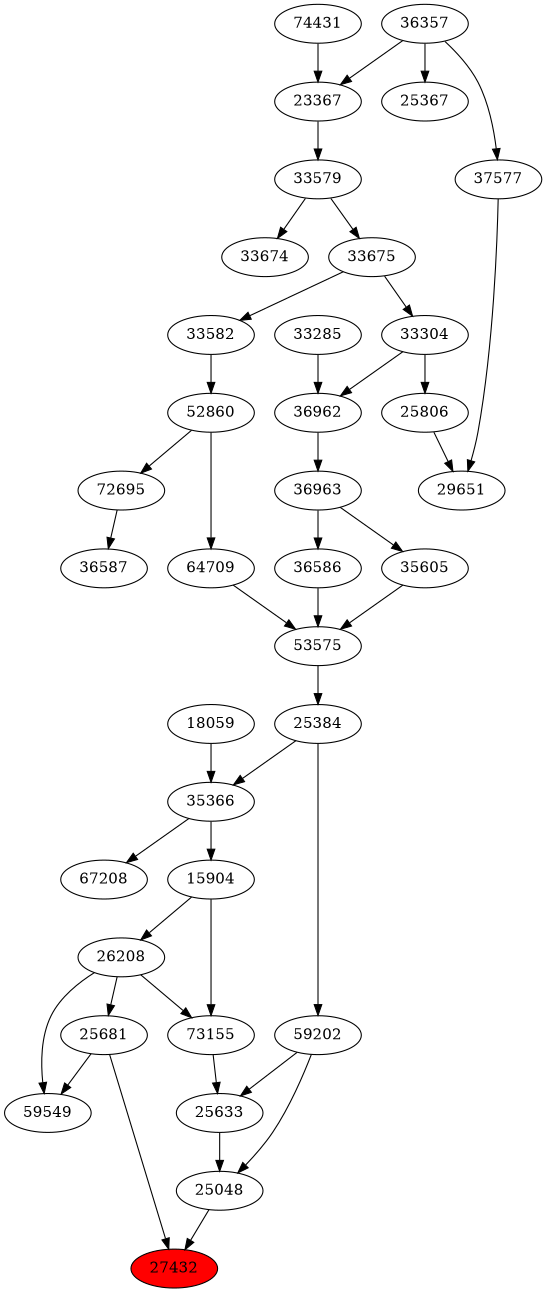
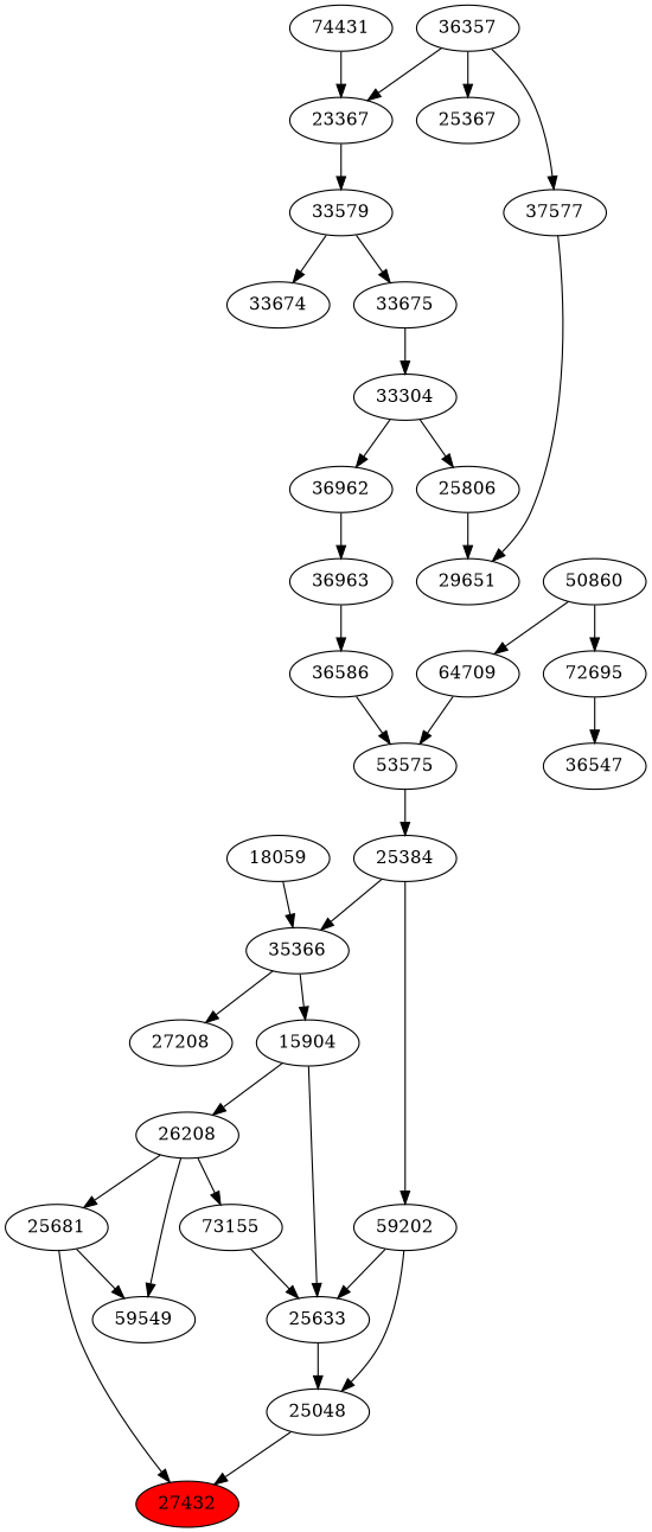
  strict digraph {
    n1 [fillcolor=red label=27432 style=filled]
    n2 [label=25681]
    n3 [label=59549]
    n4 [label=25048]
    n5 [label=26208]
    n6 [label=73155]
    n7 [label=25633]
    n8 [label=59202]
-   n9 [label=67208]
+   n9 [label=27208]
    n10 [label=15904]
    n11 [label=35366]
    n12 [label=25384]
    n13 [label=18059]
    n14 [label=53575]
-   n15 [label=52860]
+   n15 [label=50860]
    n16 [label=64709]
    n17 [label=72695]
-   n18 [label=36587]
-   n19 [label=33285]
+   n18 [label=36547]
    n20 [label=36962]
    n21 [label=36586]
-   n22 [label=35605]
-   n23 [label=33582]
    n24 [label=36963]
    n25 [label=33675]
    n26 [label=33304]
    n27 [label=25806]
    n28 [label=29651]
    n29 [label=33579]
    n30 [label=33674]
    n31 [label=25367]
    n32 [label=37577]
    n33 [label=23367]
    n34 [label=36357]
    n35 [label=74431]
    n2 -> n1
    n2 -> n3
    n4 -> n1
    n5 -> n2
    n5 -> n3
    n5 -> n6
    n6 -> n7
    n7 -> n4
    n8 -> n4
    n8 -> n7
    n10 -> n5
-   n10 -> n6
+   n10 -> n7
    n11 -> n9
    n11 -> n10
    n12 -> n8
    n12 -> n11
    n13 -> n11
    n14 -> n12
    n15 -> n16
    n15 -> n17
    n16 -> n14
    n17 -> n18
-   n19 -> n20
    n20 -> n24
    n21 -> n14
-   n22 -> n14
-   n23 -> n15
    n24 -> n21
-   n24 -> n22
-   n25 -> n23
    n25 -> n26
    n26 -> n20
    n26 -> n27
    n27 -> n28
    n29 -> n25
    n29 -> n30
    n32 -> n28
    n33 -> n29
    n34 -> n31
    n34 -> n32
    n34 -> n33
    n35 -> n33
  }
